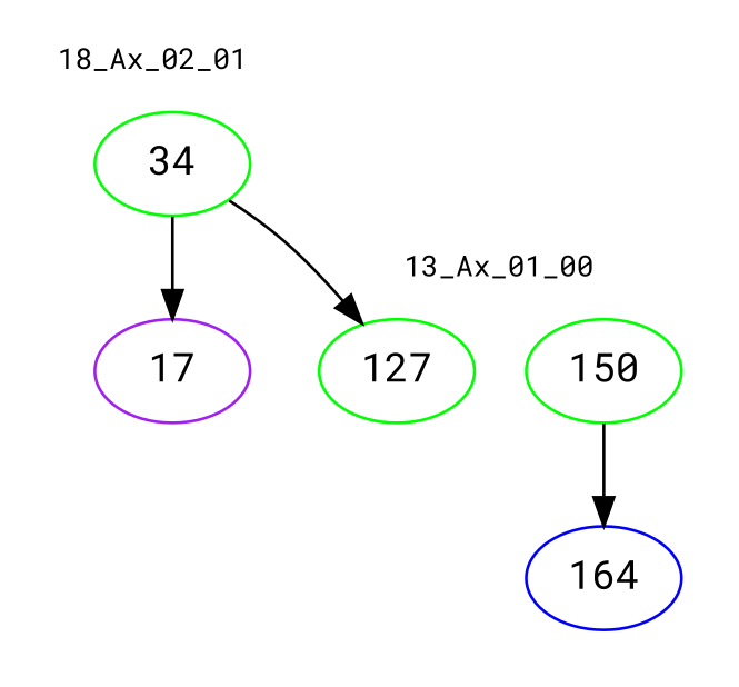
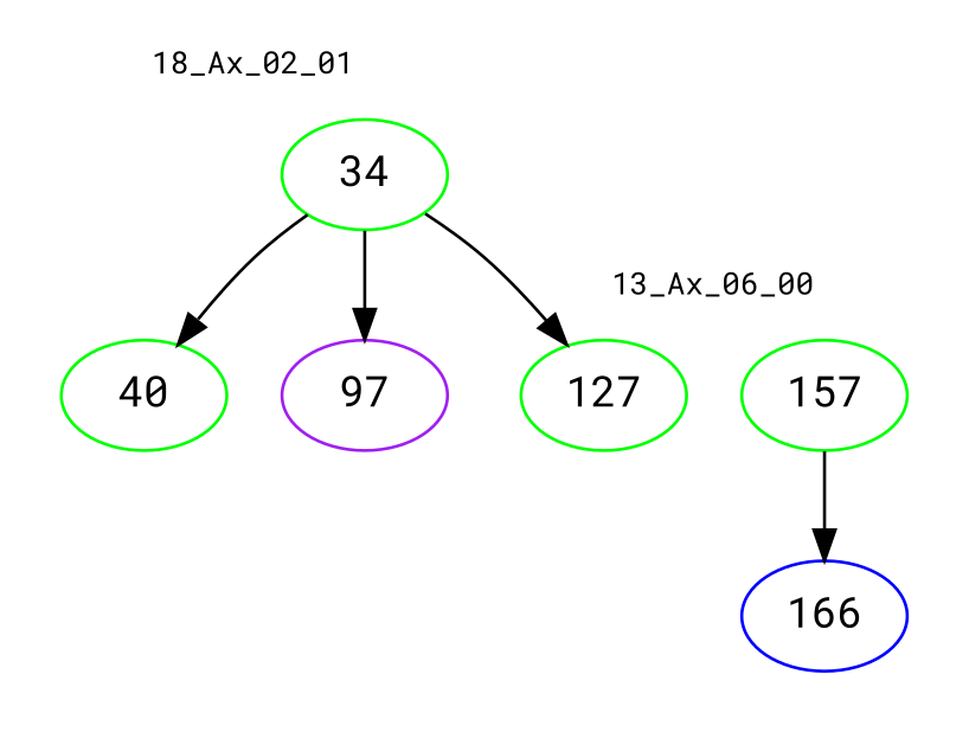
  digraph {
    fontname="Roboto Mono"
    node [color=green fontname="Roboto Mono"]
    edge [color=black fontname="Roboto Mono"]
    n1 [label=34]
-   n3 [color=purple label=17]
-   n4 [label=150]
+   n2 [label=40]
+   n3 [color=purple label=97]
+   n4 [label=157]
    n5 [label=127]
-   n6 [color=blue label=164]
+   n6 [color=blue label=166]
    subgraph cluster_1 {
      color=white
      fontsize=10
      label="18_Ax_02_01"
      n1
+     n2
      n3
    }
    subgraph cluster_2 {
      color=white
      fontsize=10
-     label="13_Ax_01_00"
+     label="13_Ax_06_00"
      n4
      n5
      n6
    }
+   n1 -> n2
    n1 -> n3
    n1 -> n5
    n4 -> n6
  }
